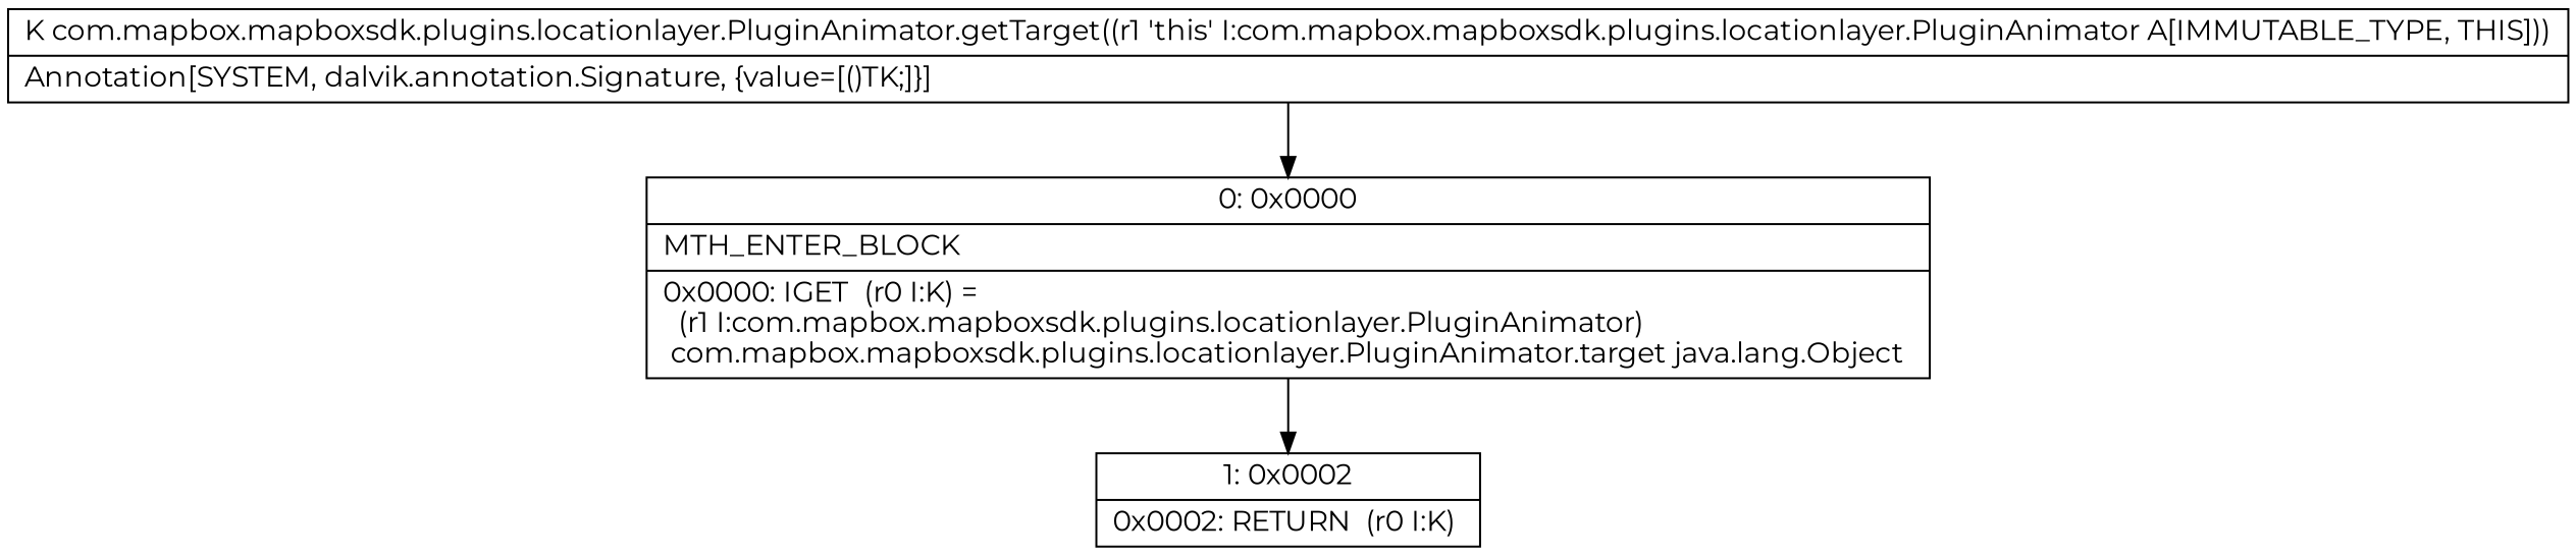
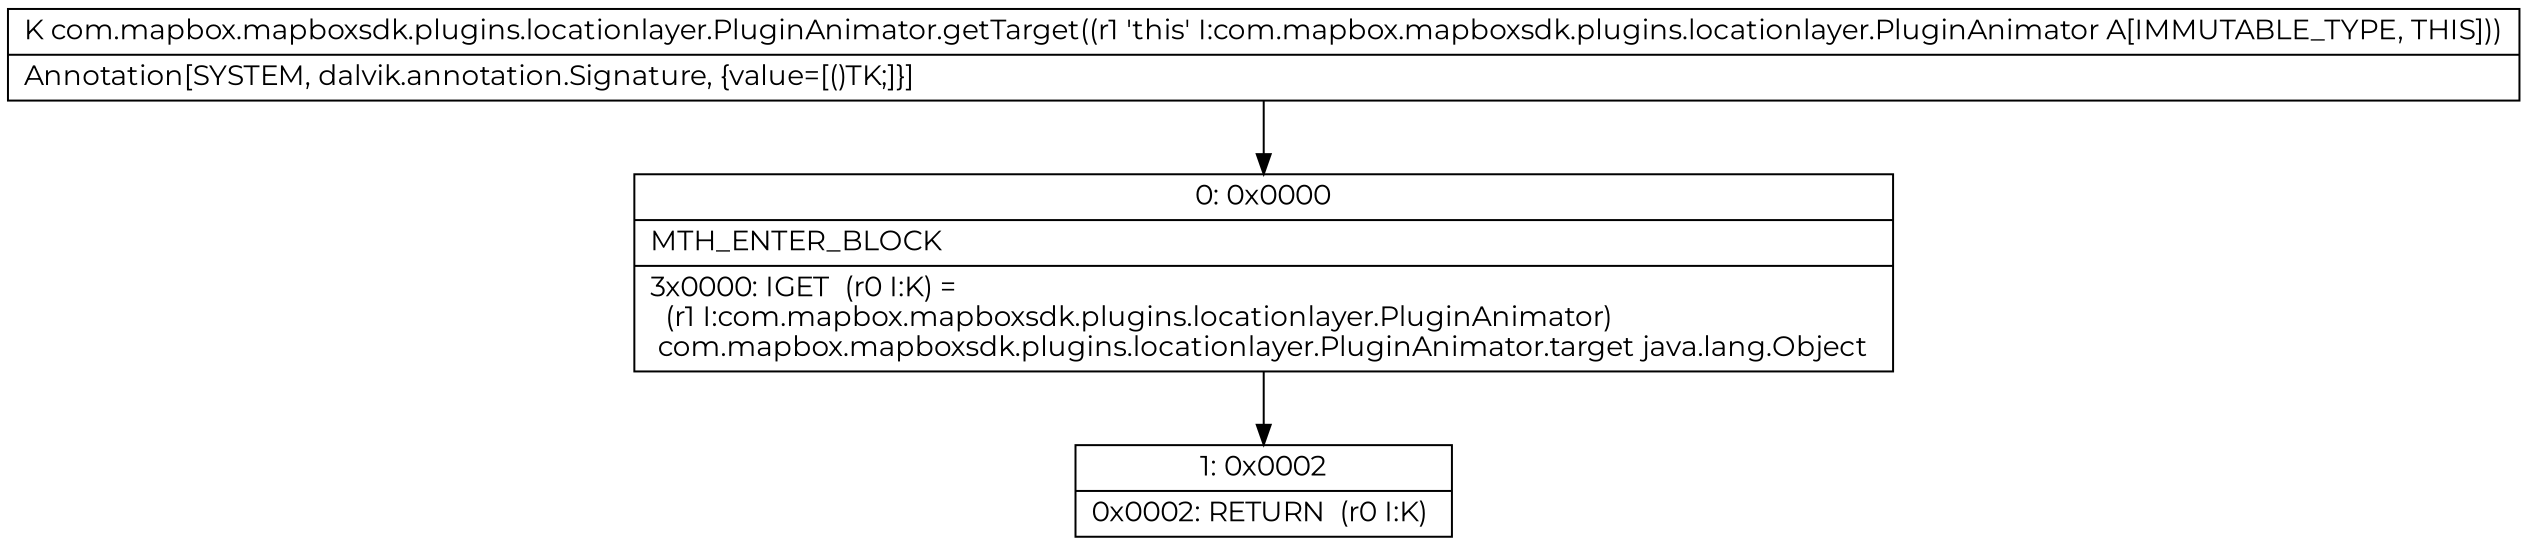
  digraph {
    fontname=Montserrat
    node [shape=record fontname=Montserrat]
    edge [fontname=Montserrat]
-   n1 [label="{0\:\ 0x0000|MTH_ENTER_BLOCK\l|0x0000: IGET  (r0 I:K) = \l  (r1 I:com.mapbox.mapboxsdk.plugins.locationlayer.PluginAnimator)\l com.mapbox.mapboxsdk.plugins.locationlayer.PluginAnimator.target java.lang.Object \l}"]
+   n1 [label="{0\:\ 0x0000|MTH_ENTER_BLOCK\l|3x0000: IGET  (r0 I:K) = \l  (r1 I:com.mapbox.mapboxsdk.plugins.locationlayer.PluginAnimator)\l com.mapbox.mapboxsdk.plugins.locationlayer.PluginAnimator.target java.lang.Object \l}"]
    n2 [label="{1\:\ 0x0002|0x0002: RETURN  (r0 I:K) \l}"]
    n3 [label="{K com.mapbox.mapboxsdk.plugins.locationlayer.PluginAnimator.getTarget((r1 'this' I:com.mapbox.mapboxsdk.plugins.locationlayer.PluginAnimator A[IMMUTABLE_TYPE, THIS]))  | Annotation[SYSTEM, dalvik.annotation.Signature, \{value=[()TK;]\}]\l}"]
    n1 -> n2
    n3 -> n1
  }
